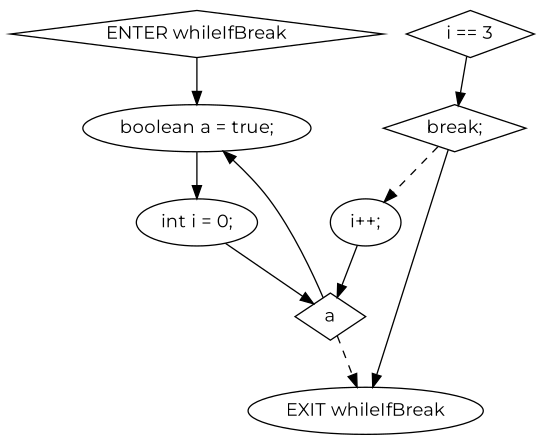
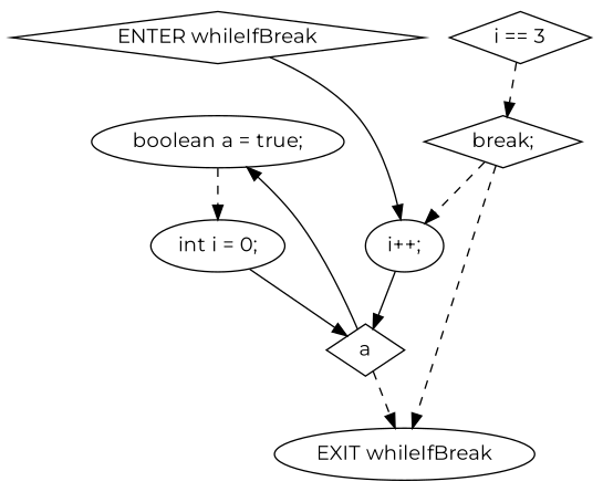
  digraph {
    fontname=Montserrat
    node [fontname=Montserrat]
    edge [fontname=Montserrat]
    n1 [label="ENTER whileIfBreak" shape=diamond]
    n2 [label="boolean a = true;"]
    n3 [label="EXIT whileIfBreak"]
    n4 [label="int i = 0;"]
    n5 [label=a shape=diamond]
    n6 [label="i == 3" shape=diamond]
    n7 [label="break;" shape=diamond]
    n8 [label="i++;"]
-   n1 -> n2
-   n2 -> n4
+   n1 -> n8
+   n2 -> n4 [style=dashed]
    n4 -> n5
    n5 -> n2
    n5 -> n3 [style=dashed]
-   n6 -> n7
-   n7 -> n3
+   n6 -> n7 [style=dashed]
+   n7 -> n3 [style=dashed]
    n7 -> n8 [style=dashed]
    n8 -> n5
  }
